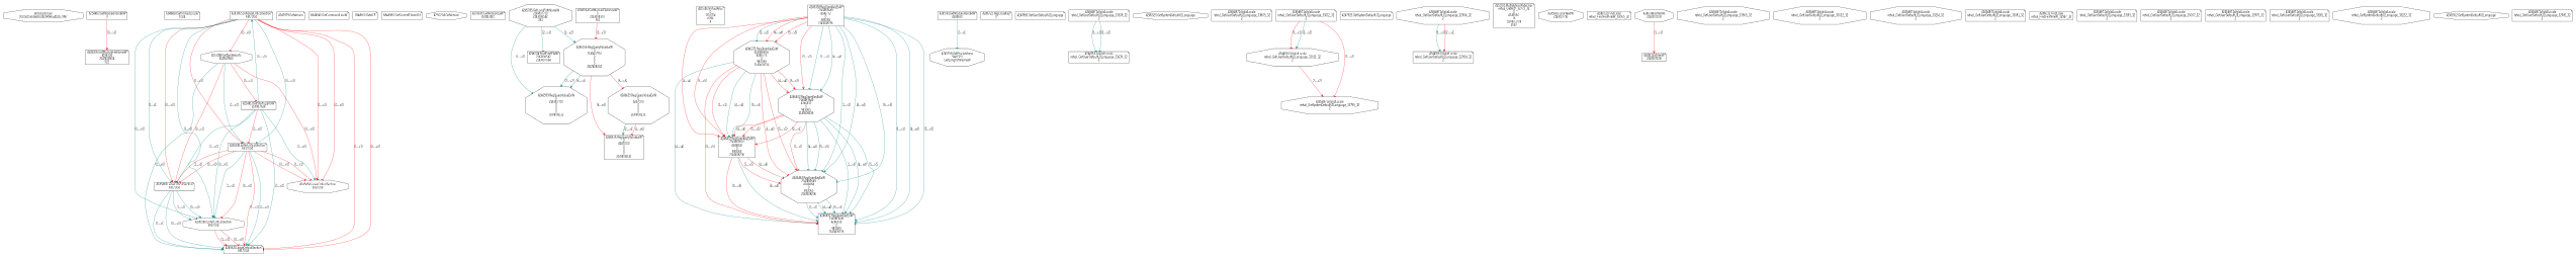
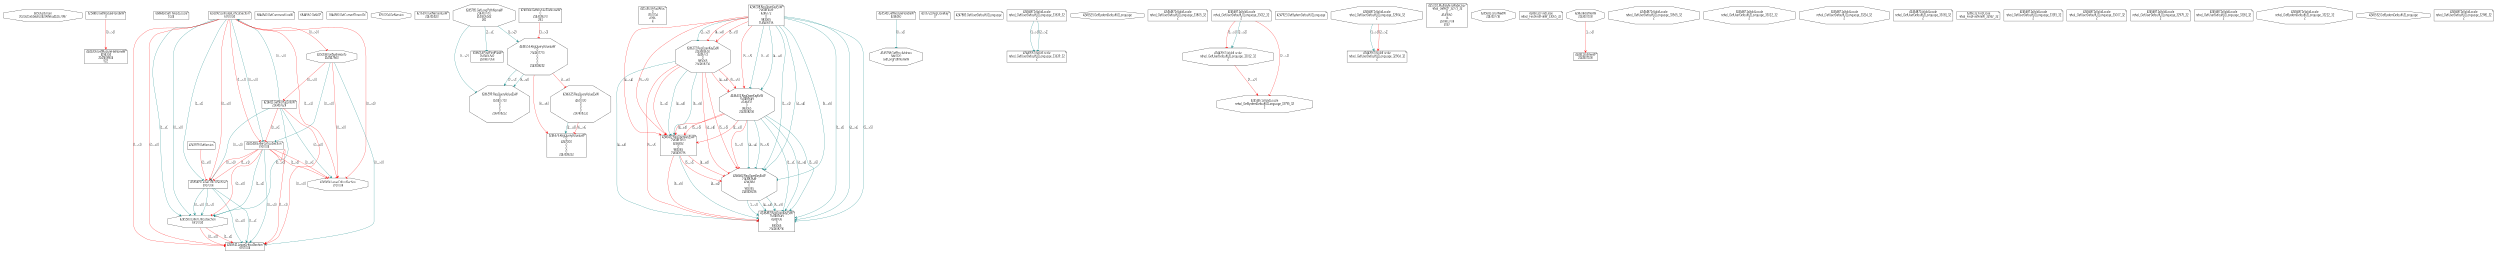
  digraph {
    fontname="Comic Neue"
    node [fontname="Comic Neue" shape=note]
    edge [arrowhead=vee color=teal fontname="Comic Neue"]
    n1 [label="6850628.main\n0020a15e51eb8c04296fe6a4132c7987" shape=octagon]
    n2 [label="4254480.GetModuleHandleW\n0"]
    n3 [label="4243306.GetModuleFileNameW\n4194304\n2147408904\n522"]
    n4 [label="6844434.SetThreadLocale\n1024"]
    n5 [label="4243965.InitializeCriticalSection\n6917004"]
    n6 [label="4250188.GetSystemInfo\n2147417660" shape=octagon]
    n7 [label="4245418.EnterCriticalSection\n6917004"]
    n8 [label="4245469.LeaveCriticalSection\n6917004"]
    n9 [label="4245580.EnterCriticalSection\n6917004" shape=octagon]
    n10 [label="4245621.LeaveCriticalSection\n6917004"]
    n11 [label="4245454.LeaveCriticalSection\n6917004" shape=octagon]
    n12 [label="4214413.GetStartupInfoW\n2147417624"]
    n13 [label="4243979.GetVersion\n"]
    n14 [label="6844540.GetCommandLineW\n"]
    n15 [label="6844560.GetACP\n"]
    n16 [label="6844580.GetCurrentThreadId\n"]
    n17 [label="4250204.GetVersion\n" shape=octagon]
    n18 [label="4276690.GetVersionExW\n2147417420"]
    n19 [label="4248064.GetModuleFileNameW\n0\n2147408370\n261"]
    n20 [label="4246556.RegQueryValueExW\n0\n2147407710\n0\n0\n0\n2147408232" shape=octagon]
    n21 [label="4245785.GetLongPathNameW\n2147407710\n2147406542\n261" shape=octagon]
    n22 [label="4246599.RegQueryValueExW\n0\n2147407710\n0\n0\n0\n2147408232" shape=octagon]
    n23 [label="4246014.FindFirstFileW\n2147406542\n2147407064"]
    n24 [label="4215383.VirtualAlloc\n0\n1310704\n4096\n4"]
    n25 [label="4246338.RegOpenKeyExW\n2147483649\n4246772\n0\n983065\n2147408236"]
    n26 [label="4246372.RegOpenKeyExW\n2147483650\n4246772\n0\n983065\n2147408236" shape=octagon]
    n27 [label="4246402.RegOpenKeyExW\n2147483649\n4246832\n0\n983065\n2147408236" shape=octagon]
    n28 [label="4246432.RegOpenKeyExW\n2147483650\n4246832\n0\n983065\n2147408236"]
    n29 [label="4246462.RegOpenKeyExW\n2147483649\n4246884\n0\n983065\n2147408236" shape=octagon]
    n30 [label="4246492.RegOpenKeyExW\n2147483649\n4246936\n0\n983065\n2147408236"]
    n31 [label="4245741.GetModuleHandleW\n4246160"]
    n32 [label="4245758.GetProcAddress\n9441320\nGetLongPathNameW" shape=octagon]
    n33 [label="4246635.RegQueryValueExW\n0\n4247000\n0\n0\n0\n2147408232" shape=octagon]
    n34 [label="4246676.RegQueryValueExW\n0\n4247000\n0\n0\n0\n2147408232"]
-   n35 [label="4246722.RegCloseKey\n0"]
+   n35 [label="4206722.RegCloseKey\n0"]
    n36 [label="4247883.GetUserDefaultUILanguage\n"]
    n37 [label="4245487.IsValidLocale\nretval_GetUserDefaultUILanguage_33639_32\n2"]
    n38 [label="4244766.IsValidLocale\nretval_GetUserDefaultUILanguage_33639_32\n2"]
    n39 [label="4245525.GetSystemDefaultUILanguage\n" shape=octagon]
    n40 [label="4245487.IsValidLocale\nretval_GetUserDefaultUILanguage_33805_32\n2"]
    n41 [label="4245487.IsValidLocale\nretval_GetUserDefaultUILanguage_33012_32\n2"]
    n42 [label="4244766.IsValidLocale\nretval_GetUserDefaultUILanguage_33012_32\n2" shape=octagon]
    n43 [label="4245487.IsValidLocale\nretval_GetSystemDefaultUILanguage_33795_32\n2" shape=octagon]
    n44 [label="4247923.GetSystemDefaultUILanguage\n"]
    n45 [label="4245487.IsValidLocale\nretval_GetUserDefaultUILanguage_32904_32\n2" shape=octagon]
    n46 [label="4244766.IsValidLocale\nretval_GetUserDefaultUILanguage_32904_32\n2"]
    n47 [label="4250171.MultiByteToWideChar\nretval_GetACP_32773_32\n0\n4243560\n16\n2147403704\n2047"]
    n48 [label="4245683.CharNextW\n2147407716" shape=octagon]
    n49 [label="4246032.FindClose\nretval_FindFirstFileW_33065_32"]
    n50 [label="4246044.lstrlenW\n2147407108" shape=octagon]
    n51 [label="4246113.lstrlenW\n2147407108"]
    n52 [label="4245487.IsValidLocale\nretval_GetUserDefaultUILanguage_33565_32\n2" shape=octagon]
    n53 [label="4245487.IsValidLocale\nretval_GetUserDefaultUILanguage_33022_32\n2" shape=octagon]
    n54 [label="4245487.IsValidLocale\nretval_GetUserDefaultUILanguage_33214_32\n2" shape=octagon]
    n55 [label="4245487.IsValidLocale\nretval_GetUserDefaultUILanguage_33081_32\n2"]
    n56 [label="4246032.FindClose\nretval_FindFirstFileW_32947_32"]
    n57 [label="4245487.IsValidLocale\nretval_GetUserDefaultUILanguage_33193_32\n2"]
    n58 [label="4245487.IsValidLocale\nretval_GetUserDefaultUILanguage_33007_32\n2"]
    n59 [label="4245487.IsValidLocale\nretval_GetUserDefaultUILanguage_32975_32\n2"]
    n60 [label="4245487.IsValidLocale\nretval_GetUserDefaultUILanguage_33181_32\n2"]
    n61 [label="4245487.IsValidLocale\nretval_GetSystemDefaultUILanguage_33222_32\n2" shape=octagon]
    n62 [label="4245552.GetSystemDefaultUILanguage\n" shape=octagon]
    n63 [label="4245487.IsValidLocale\nretval_GetUserDefaultUILanguage_32981_32\n2"]
    n2 -> n3 [color=red label="(0-->1)"]
    n5 -> n6 [arrowhead=tee color=red label="(0-->0)"]
    n5 -> n7 [arrowhead=tee color=red label="(1-->1)"]
    n5 -> n7 [arrowhead=tee label="(0-->0)"]
    n5 -> n8 [arrowhead=tee label="(1-->1)"]
    n5 -> n8 [color=red label="(0-->0)"]
    n5 -> n9 [label="(1-->1)"]
    n5 -> n9 [arrowhead=tee label="(0-->0)"]
    n5 -> n10 [arrowhead=tee color=red label="(1-->1)"]
    n5 -> n10 [arrowhead=tee color=red label="(0-->0)"]
    n5 -> n11 [arrowhead=tee color=red label="(1-->1)"]
    n5 -> n11 [arrowhead=tee color=red label="(0-->0)"]
    n6 -> n7 [arrowhead=tee label="(0-->0)"]
-   n6 -> n8 [arrowhead=tee color=red label="(0-->0)"]
+   n13 -> n8 [arrowhead=tee color=red label="(0-->0)"]
    n6 -> n10 [label="(0-->0)"]
    n6 -> n11 [color=red label="(0-->0)"]
    n6 -> n12 [arrowhead=tee color=red label="(0-->0)"]
    n7 -> n8 [arrowhead=tee color=red label="(1-->1)"]
    n7 -> n8 [arrowhead=tee color=red label="(0-->0)"]
    n7 -> n9 [arrowhead=tee label="(1-->1)"]
    n7 -> n9 [arrowhead=tee color=red label="(0-->0)"]
    n7 -> n10 [color=red label="(1-->1)"]
    n7 -> n10 [label="(0-->0)"]
    n7 -> n11 [arrowhead=tee color=red label="(1-->1)"]
    n7 -> n11 [arrowhead=tee color=red label="(0-->0)"]
    n8 -> n9 [label="(1-->1)"]
    n8 -> n9 [label="(0-->0)"]
    n8 -> n10 [label="(1-->1)"]
    n8 -> n10 [arrowhead=tee label="(0-->0)"]
    n9 -> n10 [color=red label="(1-->1)"]
    n9 -> n10 [arrowhead=tee color=red label="(0-->0)"]
    n12 -> n5 [label="(0-->0)"]
    n12 -> n7 [arrowhead=tee color=red label="(0-->0)"]
    n12 -> n8 [arrowhead=tee label="(0-->0)"]
    n12 -> n9 [label="(0-->0)"]
-   n12 -> n10 [label="(0-->0)"]
+   n12 -> n10 [color=red label="(0-->0)"]
    n12 -> n11 [label="(0-->0)"]
    n19 -> n20 [arrowhead=tee color=red label="(3-->3)"]
    n20 -> n22 [label="(2-->2)"]
    n20 -> n22 [label="(6-->6)"]
    n20 -> n33 [arrowhead=tee color=red label="(6-->6)"]
    n20 -> n34 [color=red label="(6-->6)"]
    n21 -> n20 [label="(1-->2)"]
    n21 -> n22 [arrowhead=tee label="(1-->2)"]
    n21 -> n23 [arrowhead=tee label="(2-->1)"]
    n25 -> n26 [arrowhead=tee label="(2-->2)"]
    n25 -> n26 [arrowhead=tee color=red label="(4-->4)"]
    n25 -> n26 [color=red label="(5-->5)"]
    n25 -> n27 [arrowhead=tee label="(1-->1)"]
    n25 -> n27 [label="(4-->4)"]
    n25 -> n27 [color=red label="(5-->5)"]
    n25 -> n28 [color=red label="(4-->4)"]
    n25 -> n28 [color=red label="(5-->5)"]
    n25 -> n29 [arrowhead=tee label="(1-->1)"]
    n25 -> n29 [label="(4-->4)"]
    n25 -> n29 [arrowhead=tee label="(5-->5)"]
    n25 -> n30 [label="(1-->1)"]
    n25 -> n30 [label="(4-->4)"]
    n25 -> n30 [arrowhead=tee label="(5-->5)"]
    n26 -> n27 [color=red label="(4-->4)"]
    n26 -> n27 [color=red label="(5-->5)"]
    n26 -> n28 [color=red label="(1-->1)"]
    n26 -> n28 [arrowhead=tee label="(4-->4)"]
    n26 -> n28 [label="(5-->5)"]
    n26 -> n29 [arrowhead=tee color=red label="(4-->4)"]
    n26 -> n29 [color=red label="(5-->5)"]
    n26 -> n30 [arrowhead=tee label="(4-->4)"]
    n26 -> n30 [color=red label="(5-->5)"]
    n27 -> n28 [color=red label="(2-->2)"]
    n27 -> n28 [color=red label="(4-->4)"]
    n27 -> n28 [color=red label="(5-->5)"]
    n27 -> n29 [arrowhead=tee color=red label="(1-->1)"]
    n27 -> n29 [arrowhead=tee label="(4-->4)"]
    n27 -> n29 [arrowhead=tee label="(5-->5)"]
    n27 -> n30 [arrowhead=tee label="(1-->1)"]
    n27 -> n30 [label="(4-->4)"]
    n27 -> n30 [label="(5-->5)"]
    n28 -> n29 [arrowhead=tee color=red label="(4-->4)"]
    n28 -> n29 [color=red label="(5-->5)"]
    n28 -> n30 [label="(4-->4)"]
    n28 -> n30 [arrowhead=tee color=red label="(5-->5)"]
    n29 -> n30 [label="(1-->1)"]
    n29 -> n30 [label="(4-->4)"]
    n29 -> n30 [label="(5-->5)"]
    n31 -> n32 [arrowhead=tee label="(0-->1)"]
    n33 -> n34 [label="(2-->2)"]
    n33 -> n34 [arrowhead=tee color=red label="(6-->6)"]
    n37 -> n38 [arrowhead=tee label="(1-->1)"]
    n37 -> n38 [arrowhead=tee label="(2-->2)"]
    n41 -> n42 [arrowhead=tee color=red label="(1-->1)"]
    n41 -> n42 [label="(2-->2)"]
    n41 -> n43 [arrowhead=tee color=red label="(2-->2)"]
    n42 -> n43 [color=red label="(2-->2)"]
    n45 -> n46 [label="(1-->1)"]
    n45 -> n46 [color=red label="(2-->2)"]
    n50 -> n51 [color=red label="(1-->1)"]
  }
